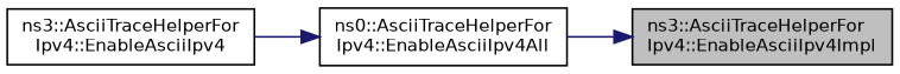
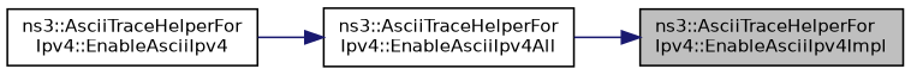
  digraph {
    rankdir=RL
    node [color=black fillcolor=white fontname=Helvetica fontsize=10 shape=record style=filled]
    edge [color=midnightblue dir=back fontname=Helvetica fontsize=10 labelfontname=Helvetica labelfontsize=10 style=solid]
    n1 [fillcolor=grey75 fontcolor=black height=0.2 label="ns3::AsciiTraceHelperFor\lIpv4::EnableAsciiIpv4Impl" width=0.4]
-   n2 [height=0.2 label="ns0::AsciiTraceHelperFor\lIpv4::EnableAsciiIpv4All" width=0.4]
+   n2 [height=0.2 label="ns3::AsciiTraceHelperFor\lIpv4::EnableAsciiIpv4All" width=0.4]
    n3 [height=0.2 label="ns3::AsciiTraceHelperFor\lIpv4::EnableAsciiIpv4" width=0.4]
    n1 -> n2
    n2 -> n3
  }
